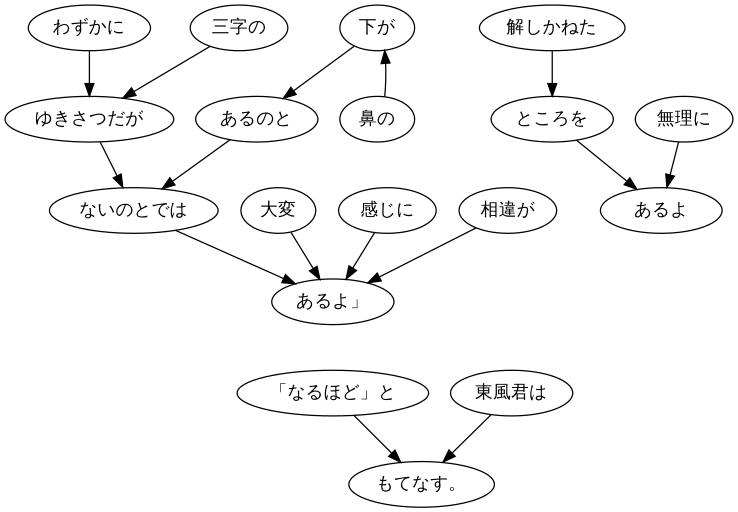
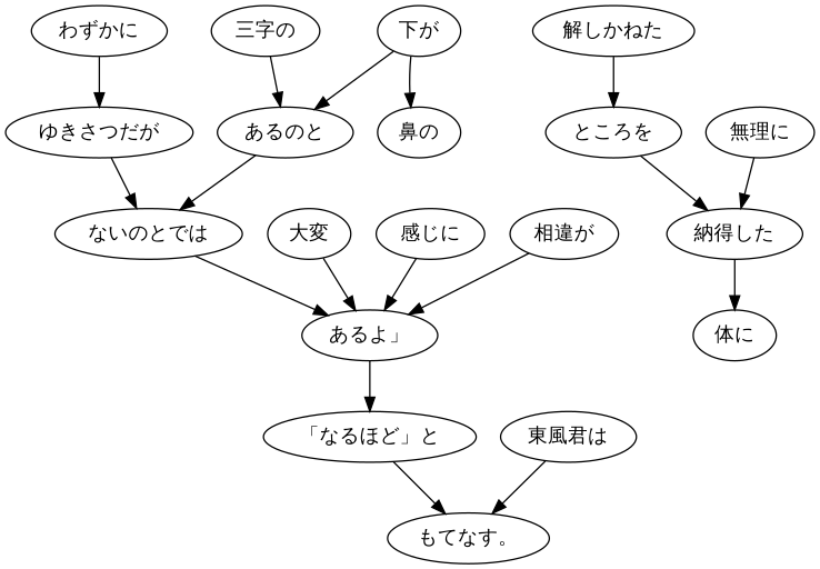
  digraph {
    fontname="Courier Prime"
    node [fontname="Courier Prime"]
    edge [fontname="Courier Prime"]
    n1 [label="わずかに"]
    n2 [label="ゆきさつだが"]
    n3 [label="ないのとでは"]
    n4 [label="三字の"]
    n5 [label="あるよ」"]
    n6 [label="鼻の"]
    n7 [label="下が"]
    n8 [label="あるのと"]
    n9 [label="「なるほど」と"]
    n10 [label="大変"]
    n11 [label="感じに"]
    n12 [label="相違が"]
    n13 [label="もてなす。"]
    n14 [label="東風君は"]
    n15 [label="解しかねた"]
    n16 [label="ところを"]
-   n17 [label="あるよ"]
+   n17 [label="納得した"]
+   n18 [label="体に"]
    n19 [label="無理に"]
    n1 -> n2
    n2 -> n3
    n3 -> n5
-   n4 -> n2
-   n6 -> n7
+   n4 -> n8
+   n5 -> n9
+   n7 -> n6
    n7 -> n8
    n8 -> n3
    n9 -> n13
    n10 -> n5
    n11 -> n5
    n12 -> n5
    n14 -> n13
    n15 -> n16
    n16 -> n17
+   n17 -> n18
    n19 -> n17
  }
